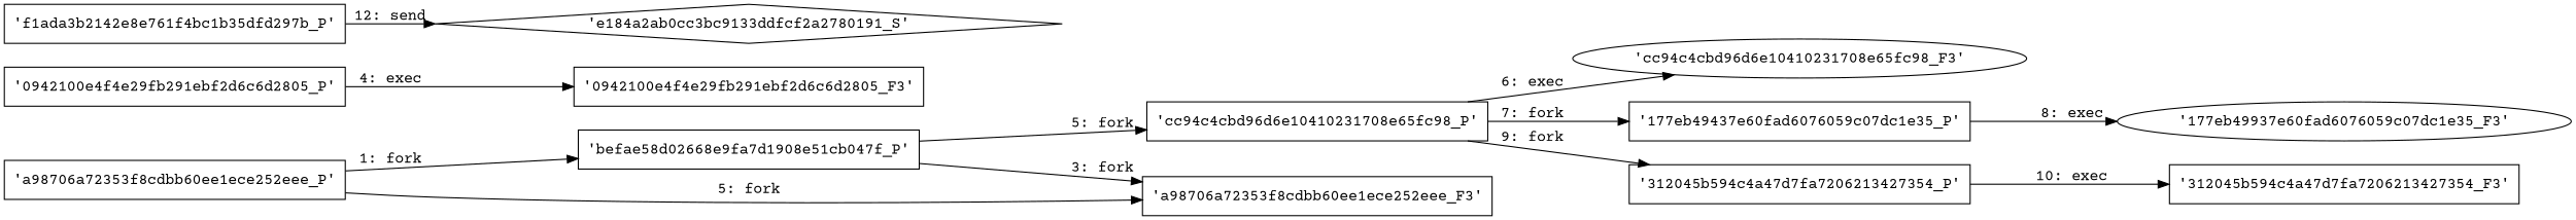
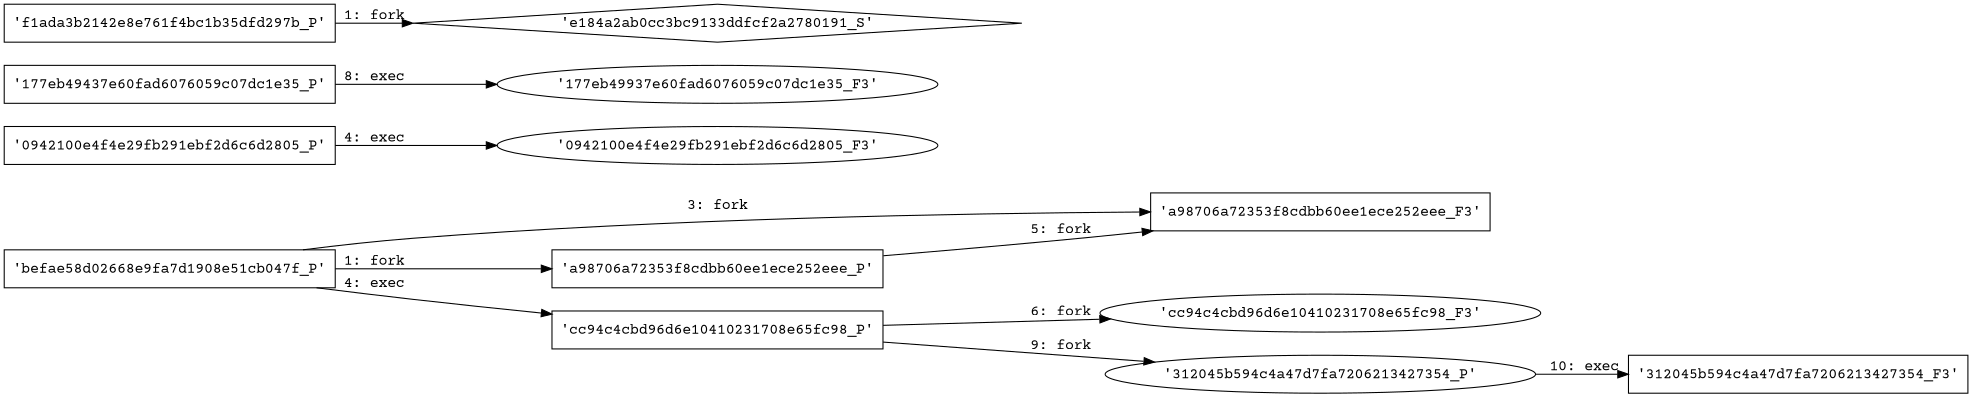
  digraph {
    engine=neato
    fixedsize=false
    fontname="Courier Prime"
    fontsize=10
    nodesep=0.3
    rankdir=LR
    ranksep=0
    splines=true
    node [fontname="Courier Prime" node_type=Process shape=box]
    edge [fontname="Courier Prime"]
    "'befae58d02668e9fa7d1908e51cb047f_P'"
    "'a98706a72353f8cdbb60ee1ece252eee_P'"
    "'cc94c4cbd96d6e10410231708e65fc98_P'"
    "'a98706a72353f8cdbb60ee1ece252eee_F3'" [node_type=File]
-   "'0942100e4f4e29fb291ebf2d6c6d2805_F3'" [node_type=File]
+   "'0942100e4f4e29fb291ebf2d6c6d2805_F3'" [node_type=File shape=ellipse]
    "'0942100e4f4e29fb291ebf2d6c6d2805_P'"
    "'cc94c4cbd96d6e10410231708e65fc98_F3'" [node_type=File shape=ellipse]
    n8 [label="'177eb49437e60fad6076059c07dc1e35_P'"]
-   "'312045b594c4a47d7fa7206213427354_P'"
+   "'312045b594c4a47d7fa7206213427354_P'" [shape=ellipse]
    "'177eb49937e60fad6076059c07dc1e35_F3'" [node_type=File shape=ellipse]
    "'312045b594c4a47d7fa7206213427354_F3'" [node_type=File]
    "'e184a2ab0cc3bc9133ddfcf2a2780191_S'" [node_type=Socket shape=diamond]
    "'f1ada3b2142e8e761f4bc1b35dfd297b_P'"
-   "'a98706a72353f8cdbb60ee1ece252eee_P'" -> "'befae58d02668e9fa7d1908e51cb047f_P'" [label="1: fork"]
-   "'befae58d02668e9fa7d1908e51cb047f_P'" -> "'cc94c4cbd96d6e10410231708e65fc98_P'" [label="5: fork"]
+   "'befae58d02668e9fa7d1908e51cb047f_P'" -> "'a98706a72353f8cdbb60ee1ece252eee_P'" [label="1: fork"]
+   "'befae58d02668e9fa7d1908e51cb047f_P'" -> "'cc94c4cbd96d6e10410231708e65fc98_P'" [label="4: exec"]
    "'befae58d02668e9fa7d1908e51cb047f_P'" -> "'a98706a72353f8cdbb60ee1ece252eee_F3'" [label="3: fork"]
    "'a98706a72353f8cdbb60ee1ece252eee_P'" -> "'a98706a72353f8cdbb60ee1ece252eee_F3'" [label="5: fork"]
-   "'cc94c4cbd96d6e10410231708e65fc98_P'" -> "'cc94c4cbd96d6e10410231708e65fc98_F3'" [label="6: exec"]
-   "'cc94c4cbd96d6e10410231708e65fc98_P'" -> n8 [label="7: fork"]
+   "'cc94c4cbd96d6e10410231708e65fc98_P'" -> "'cc94c4cbd96d6e10410231708e65fc98_F3'" [label="6: fork"]
    "'cc94c4cbd96d6e10410231708e65fc98_P'" -> "'312045b594c4a47d7fa7206213427354_P'" [label="9: fork"]
    "'0942100e4f4e29fb291ebf2d6c6d2805_P'" -> "'0942100e4f4e29fb291ebf2d6c6d2805_F3'" [label="4: exec"]
    n8 -> "'177eb49937e60fad6076059c07dc1e35_F3'" [label="8: exec"]
    "'312045b594c4a47d7fa7206213427354_P'" -> "'312045b594c4a47d7fa7206213427354_F3'" [label="10: exec"]
-   "'f1ada3b2142e8e761f4bc1b35dfd297b_P'" -> "'e184a2ab0cc3bc9133ddfcf2a2780191_S'" [label="12: send"]
+   "'f1ada3b2142e8e761f4bc1b35dfd297b_P'" -> "'e184a2ab0cc3bc9133ddfcf2a2780191_S'" [label="1: fork"]
  }
